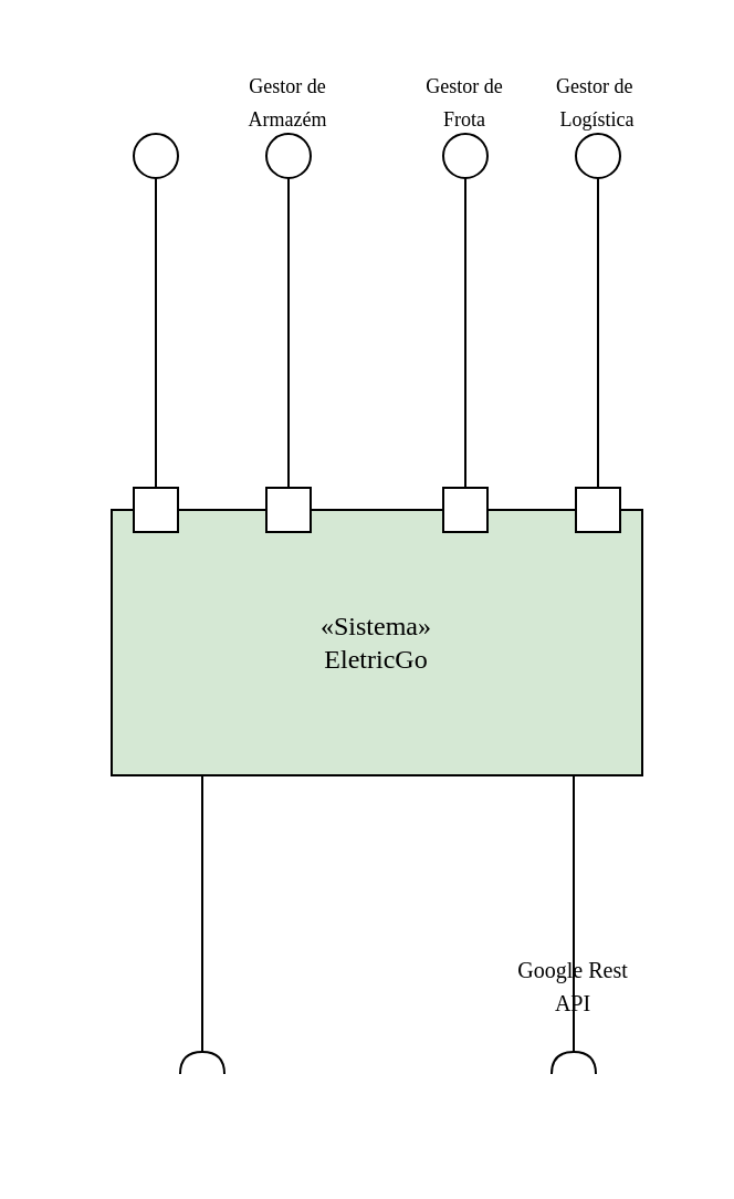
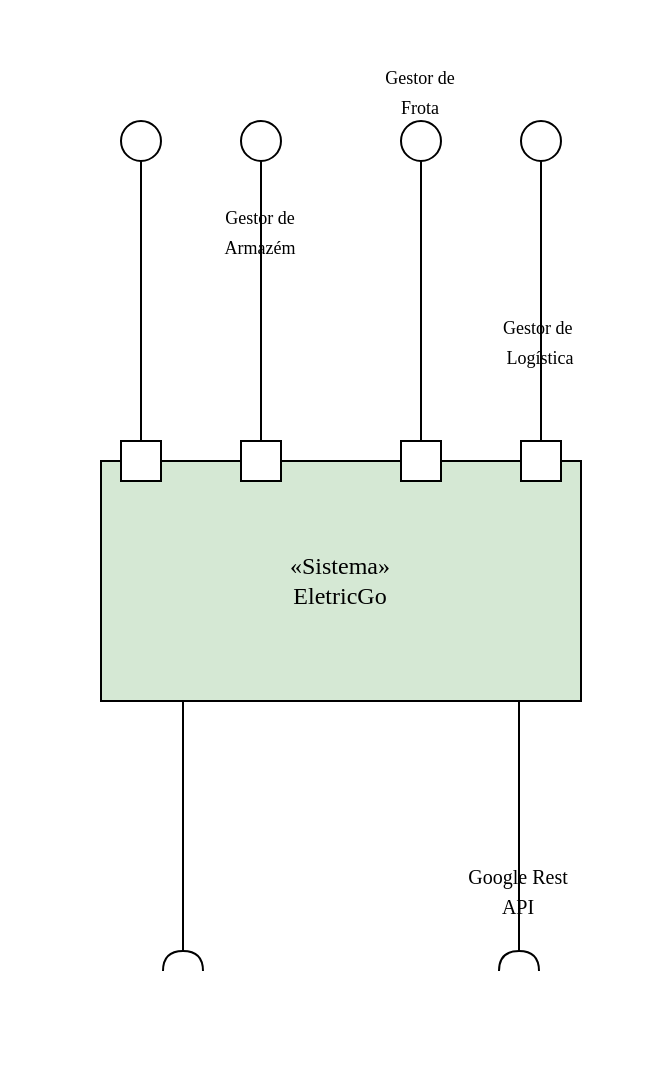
  <mxCell id="0" />
  <mxCell id="1" parent="0" />
  <mxCell id="2" value="" style="rounded=0;whiteSpace=wrap;html=1;fontFamily=Product Sans;fontSize=12;strokeColor=none;" vertex="1" parent="1"><mxGeometry x="20" y="20" width="290" height="500" as="geometry" /></mxCell>
  <mxCell id="3" value="&lt;font face=&quot;Product Sans&quot;&gt;«Sistema»&lt;br&gt;EletricGo&lt;br&gt;&lt;/font&gt;" style="rounded=0;whiteSpace=wrap;html=1;fillColor=#d5e8d4;" vertex="1" parent="1"><mxGeometry x="50" y="230" width="240" height="120" as="geometry" /></mxCell>
  <mxCell id="4" value="" style="whiteSpace=wrap;html=1;aspect=fixed;fontFamily=Product Sans;" vertex="1" parent="1"><mxGeometry x="60" y="220" width="20" height="20" as="geometry" /></mxCell>
  <mxCell id="5" value="" style="ellipse;whiteSpace=wrap;html=1;aspect=fixed;fontFamily=Product Sans;" vertex="1" parent="1"><mxGeometry x="60" y="60" width="20" height="20" as="geometry" /></mxCell>
  <mxCell id="6" value="" style="endArrow=none;html=1;rounded=0;fontFamily=Product Sans;entryX=0.5;entryY=1;entryDx=0;entryDy=0;exitX=0.5;exitY=0;exitDx=0;exitDy=0;" edge="1" parent="1" source="4" target="5"><mxGeometry width="50" height="50" relative="1" as="geometry"><mxPoint x="60" y="300" as="sourcePoint" /><mxPoint x="110" y="250" as="targetPoint" /></mxGeometry></mxCell>
  <mxCell id="7" value="" style="whiteSpace=wrap;html=1;aspect=fixed;fontFamily=Product Sans;" vertex="1" parent="1"><mxGeometry x="120" y="220" width="20" height="20" as="geometry" /></mxCell>
  <mxCell id="8" value="" style="ellipse;whiteSpace=wrap;html=1;aspect=fixed;fontFamily=Product Sans;" vertex="1" parent="1"><mxGeometry x="120" y="60" width="20" height="20" as="geometry" /></mxCell>
  <mxCell id="9" value="" style="endArrow=none;html=1;rounded=0;fontFamily=Product Sans;entryX=0.5;entryY=1;entryDx=0;entryDy=0;exitX=0.5;exitY=0;exitDx=0;exitDy=0;" edge="1" parent="1" source="7" target="8"><mxGeometry width="50" height="50" relative="1" as="geometry"><mxPoint x="120" y="300" as="sourcePoint" /><mxPoint x="170" y="250" as="targetPoint" /></mxGeometry></mxCell>
  <mxCell id="10" value="" style="whiteSpace=wrap;html=1;aspect=fixed;fontFamily=Product Sans;" vertex="1" parent="1"><mxGeometry x="200" y="220" width="20" height="20" as="geometry" /></mxCell>
  <mxCell id="11" value="" style="ellipse;whiteSpace=wrap;html=1;aspect=fixed;fontFamily=Product Sans;" vertex="1" parent="1"><mxGeometry x="200" y="60" width="20" height="20" as="geometry" /></mxCell>
  <mxCell id="12" value="" style="endArrow=none;html=1;rounded=0;fontFamily=Product Sans;entryX=0.5;entryY=1;entryDx=0;entryDy=0;exitX=0.5;exitY=0;exitDx=0;exitDy=0;" edge="1" parent="1" source="10" target="11"><mxGeometry width="50" height="50" relative="1" as="geometry"><mxPoint x="200" y="300" as="sourcePoint" /><mxPoint x="250" y="250" as="targetPoint" /></mxGeometry></mxCell>
  <mxCell id="13" value="" style="whiteSpace=wrap;html=1;aspect=fixed;fontFamily=Product Sans;" vertex="1" parent="1"><mxGeometry x="260" y="220" width="20" height="20" as="geometry" /></mxCell>
  <mxCell id="14" value="" style="ellipse;whiteSpace=wrap;html=1;aspect=fixed;fontFamily=Product Sans;" vertex="1" parent="1"><mxGeometry x="260" y="60" width="20" height="20" as="geometry" /></mxCell>
  <mxCell id="15" value="" style="endArrow=none;html=1;rounded=0;fontFamily=Product Sans;entryX=0.5;entryY=1;entryDx=0;entryDy=0;exitX=0.5;exitY=0;exitDx=0;exitDy=0;" edge="1" parent="1" source="13" target="14"><mxGeometry width="50" height="50" relative="1" as="geometry"><mxPoint x="220" y="300" as="sourcePoint" /><mxPoint x="270" y="250" as="targetPoint" /></mxGeometry></mxCell>
- <mxCell id="16" value="&lt;font style=&quot;font-size: 9px&quot;&gt;Gestor de Armazém&lt;/font&gt;" style="text;html=1;strokeColor=none;fillColor=none;align=center;verticalAlign=middle;whiteSpace=wrap;rounded=0;fontFamily=Product Sans;" vertex="1" parent="1"><mxGeometry x="100" y="30" width="60" height="30" as="geometry" /></mxCell>
+ <mxCell id="16" value="&lt;font style=&quot;font-size: 9px&quot;&gt;Gestor de Armazém&lt;/font&gt;" style="text;html=1;strokeColor=none;fillColor=none;align=center;verticalAlign=middle;whiteSpace=wrap;rounded=0;fontFamily=Product Sans;" vertex="1" parent="1"><mxGeometry x="100" y="100" width="60" height="30" as="geometry" /></mxCell>
  <mxCell id="17" value="&lt;font style=&quot;font-size: 9px&quot;&gt;Gestor de&lt;br&gt;Frota&lt;/font&gt;" style="text;html=1;strokeColor=none;fillColor=none;align=center;verticalAlign=middle;whiteSpace=wrap;rounded=0;fontFamily=Product Sans;" vertex="1" parent="1"><mxGeometry x="180" y="30" width="60" height="30" as="geometry" /></mxCell>
- <mxCell id="18" value="&lt;font style=&quot;font-size: 9px&quot;&gt;Gestor de&amp;nbsp;&lt;br&gt;Logística&lt;/font&gt;" style="text;html=1;strokeColor=none;fillColor=none;align=center;verticalAlign=middle;whiteSpace=wrap;rounded=0;fontFamily=Product Sans;" vertex="1" parent="1"><mxGeometry x="240" y="30" width="60" height="30" as="geometry" /></mxCell>
+ <mxCell id="18" value="&lt;font style=&quot;font-size: 9px&quot;&gt;Gestor de&amp;nbsp;&lt;br&gt;Logística&lt;/font&gt;" style="text;html=1;strokeColor=none;fillColor=none;align=center;verticalAlign=middle;whiteSpace=wrap;rounded=0;fontFamily=Product Sans;" vertex="1" parent="1"><mxGeometry x="240" y="155" width="60" height="30" as="geometry" /></mxCell>
  <mxCell id="19" value="" style="endArrow=none;html=1;rounded=0;fontFamily=Product Sans;fontSize=9;entryX=0.5;entryY=1;entryDx=0;entryDy=0;exitX=1;exitY=0.5;exitDx=0;exitDy=0;exitPerimeter=0;" edge="1" parent="1" source="20"><mxGeometry width="50" height="50" relative="1" as="geometry"><mxPoint x="31" y="470" as="sourcePoint" /><mxPoint x="91" y="350" as="targetPoint" /></mxGeometry></mxCell>
  <mxCell id="20" value="" style="shape=requiredInterface;html=1;verticalLabelPosition=bottom;sketch=0;fontFamily=Product Sans;fontSize=9;rotation=-90;" vertex="1" parent="1"><mxGeometry x="86" y="470" width="10" height="20" as="geometry" /></mxCell>
  <mxCell id="21" value="" style="endArrow=none;html=1;rounded=0;fontFamily=Product Sans;fontSize=9;entryX=0.5;entryY=1;entryDx=0;entryDy=0;exitX=1;exitY=0.5;exitDx=0;exitDy=0;exitPerimeter=0;" edge="1" parent="1" source="22"><mxGeometry width="50" height="50" relative="1" as="geometry"><mxPoint x="199" y="470" as="sourcePoint" /><mxPoint x="259" y="350" as="targetPoint" /></mxGeometry></mxCell>
  <mxCell id="22" value="" style="shape=requiredInterface;html=1;verticalLabelPosition=bottom;sketch=0;fontFamily=Product Sans;fontSize=9;rotation=-90;" vertex="1" parent="1"><mxGeometry x="254" y="470" width="10" height="20" as="geometry" /></mxCell>
  <mxCell id="23" value="&lt;font size=&quot;1&quot;&gt;Google Rest API&lt;/font&gt;" style="text;html=1;strokeColor=none;fillColor=none;align=center;verticalAlign=middle;whiteSpace=wrap;rounded=0;fontFamily=Product Sans;" vertex="1" parent="1"><mxGeometry x="229" y="430" width="60" height="30" as="geometry" /></mxCell>
